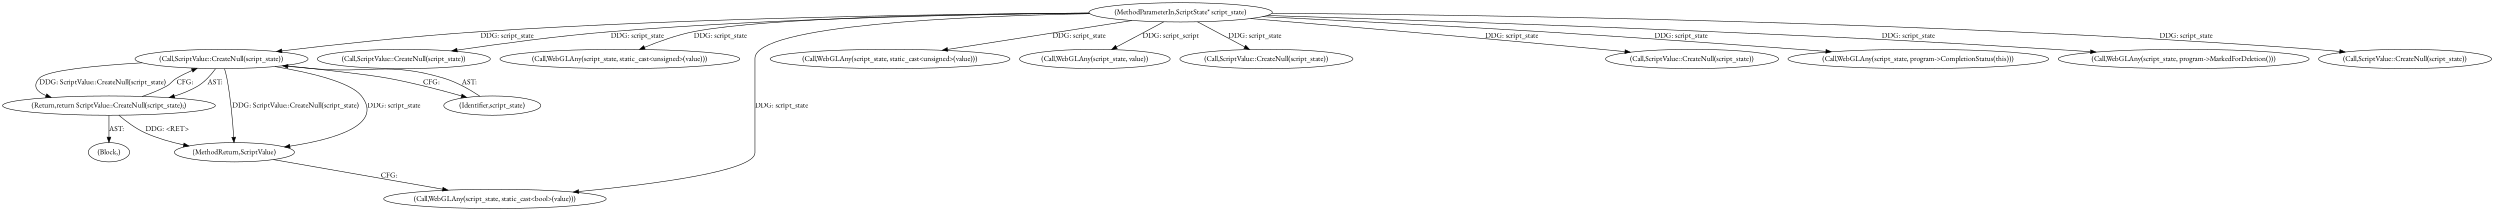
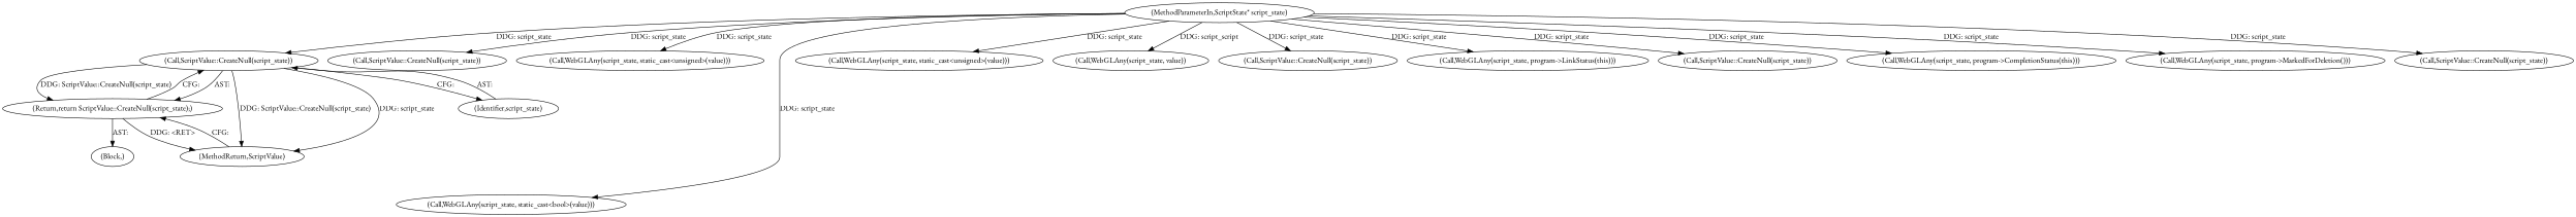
  digraph {
    fontname="EB Garamond"
    node [fontname="EB Garamond"]
    edge [fontname="EB Garamond"]
    n1 [label="(Call,ScriptValue::CreateNull(script_state))"]
    n2 [label="(Return,return ScriptValue::CreateNull(script_state);)"]
    n3 [label="(MethodReturn,ScriptValue)"]
    n4 [label="(Identifier,script_state)"]
    n5 [label="(Block,)"]
    n6 [label="(MethodParameterIn,ScriptState* script_state)"]
    n7 [label="(Call,ScriptValue::CreateNull(script_state))"]
    n8 [label="(Call,WebGLAny(script_state, static_cast<unsigned>(value)))"]
    n9 [label="(Call,WebGLAny(script_state, static_cast<bool>(value)))"]
    n10 [label="(Call,WebGLAny(script_state, static_cast<unsigned>(value)))"]
    n11 [label="(Call,WebGLAny(script_state, value))"]
    n12 [label="(Call,ScriptValue::CreateNull(script_state))"]
+   n13 [label="(Call,WebGLAny(script_state, program->LinkStatus(this)))"]
    n14 [label="(Call,ScriptValue::CreateNull(script_state))"]
    n15 [label="(Call,WebGLAny(script_state, program->CompletionStatus(this)))"]
    n16 [label="(Call,WebGLAny(script_state, program->MarkedForDeletion()))"]
    n17 [label="(Call,ScriptValue::CreateNull(script_state))"]
    n1 -> n2 [label="AST: "]
    n1 -> n2 [label="DDG: ScriptValue::CreateNull(script_state)"]
    n1 -> n3 [label="DDG: ScriptValue::CreateNull(script_state)"]
    n1 -> n3 [label="DDG: script_state"]
    n1 -> n4 [label="CFG: "]
    n2 -> n1 [label="CFG: "]
    n2 -> n3 [label="DDG: <RET>"]
    n2 -> n5 [label="AST: "]
-   n3 -> n9 [label="CFG: "]
+   n3 -> n2 [label="CFG: "]
    n4 -> n1 [label="AST: "]
    n6 -> n1 [label="DDG: script_state"]
    n6 -> n7 [label="DDG: script_state"]
    n6 -> n8 [label="DDG: script_state"]
    n6 -> n9 [label="DDG: script_state"]
    n6 -> n10 [label="DDG: script_state"]
    n6 -> n11 [label="DDG: script_script"]
    n6 -> n12 [label="DDG: script_state"]
+   n6 -> n13 [label="DDG: script_state"]
    n6 -> n14 [label="DDG: script_state"]
    n6 -> n15 [label="DDG: script_state"]
    n6 -> n16 [label="DDG: script_state"]
    n6 -> n17 [label="DDG: script_state"]
  }
